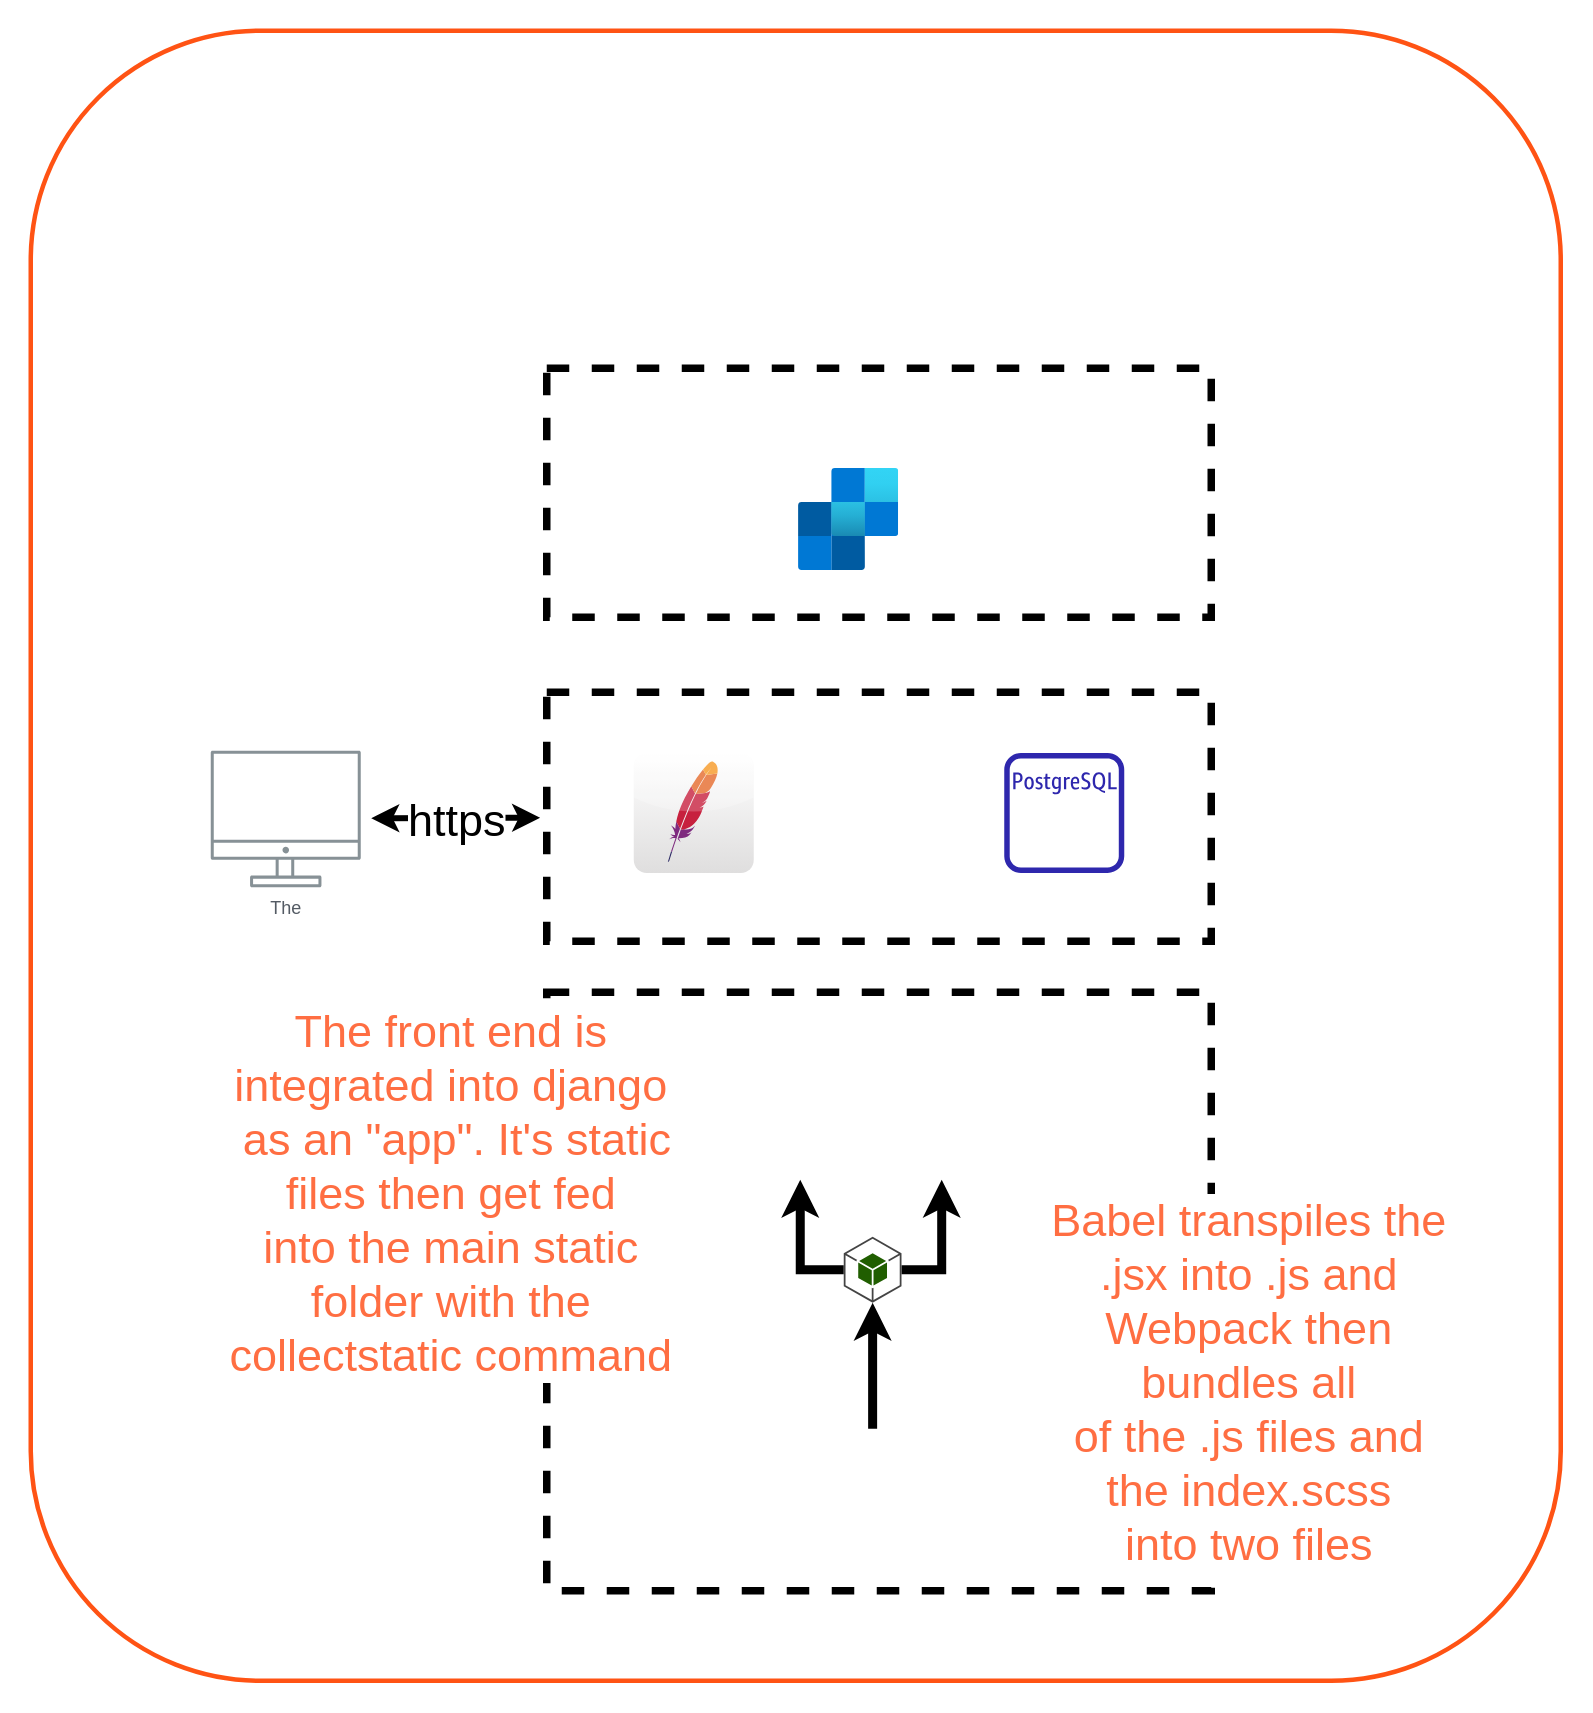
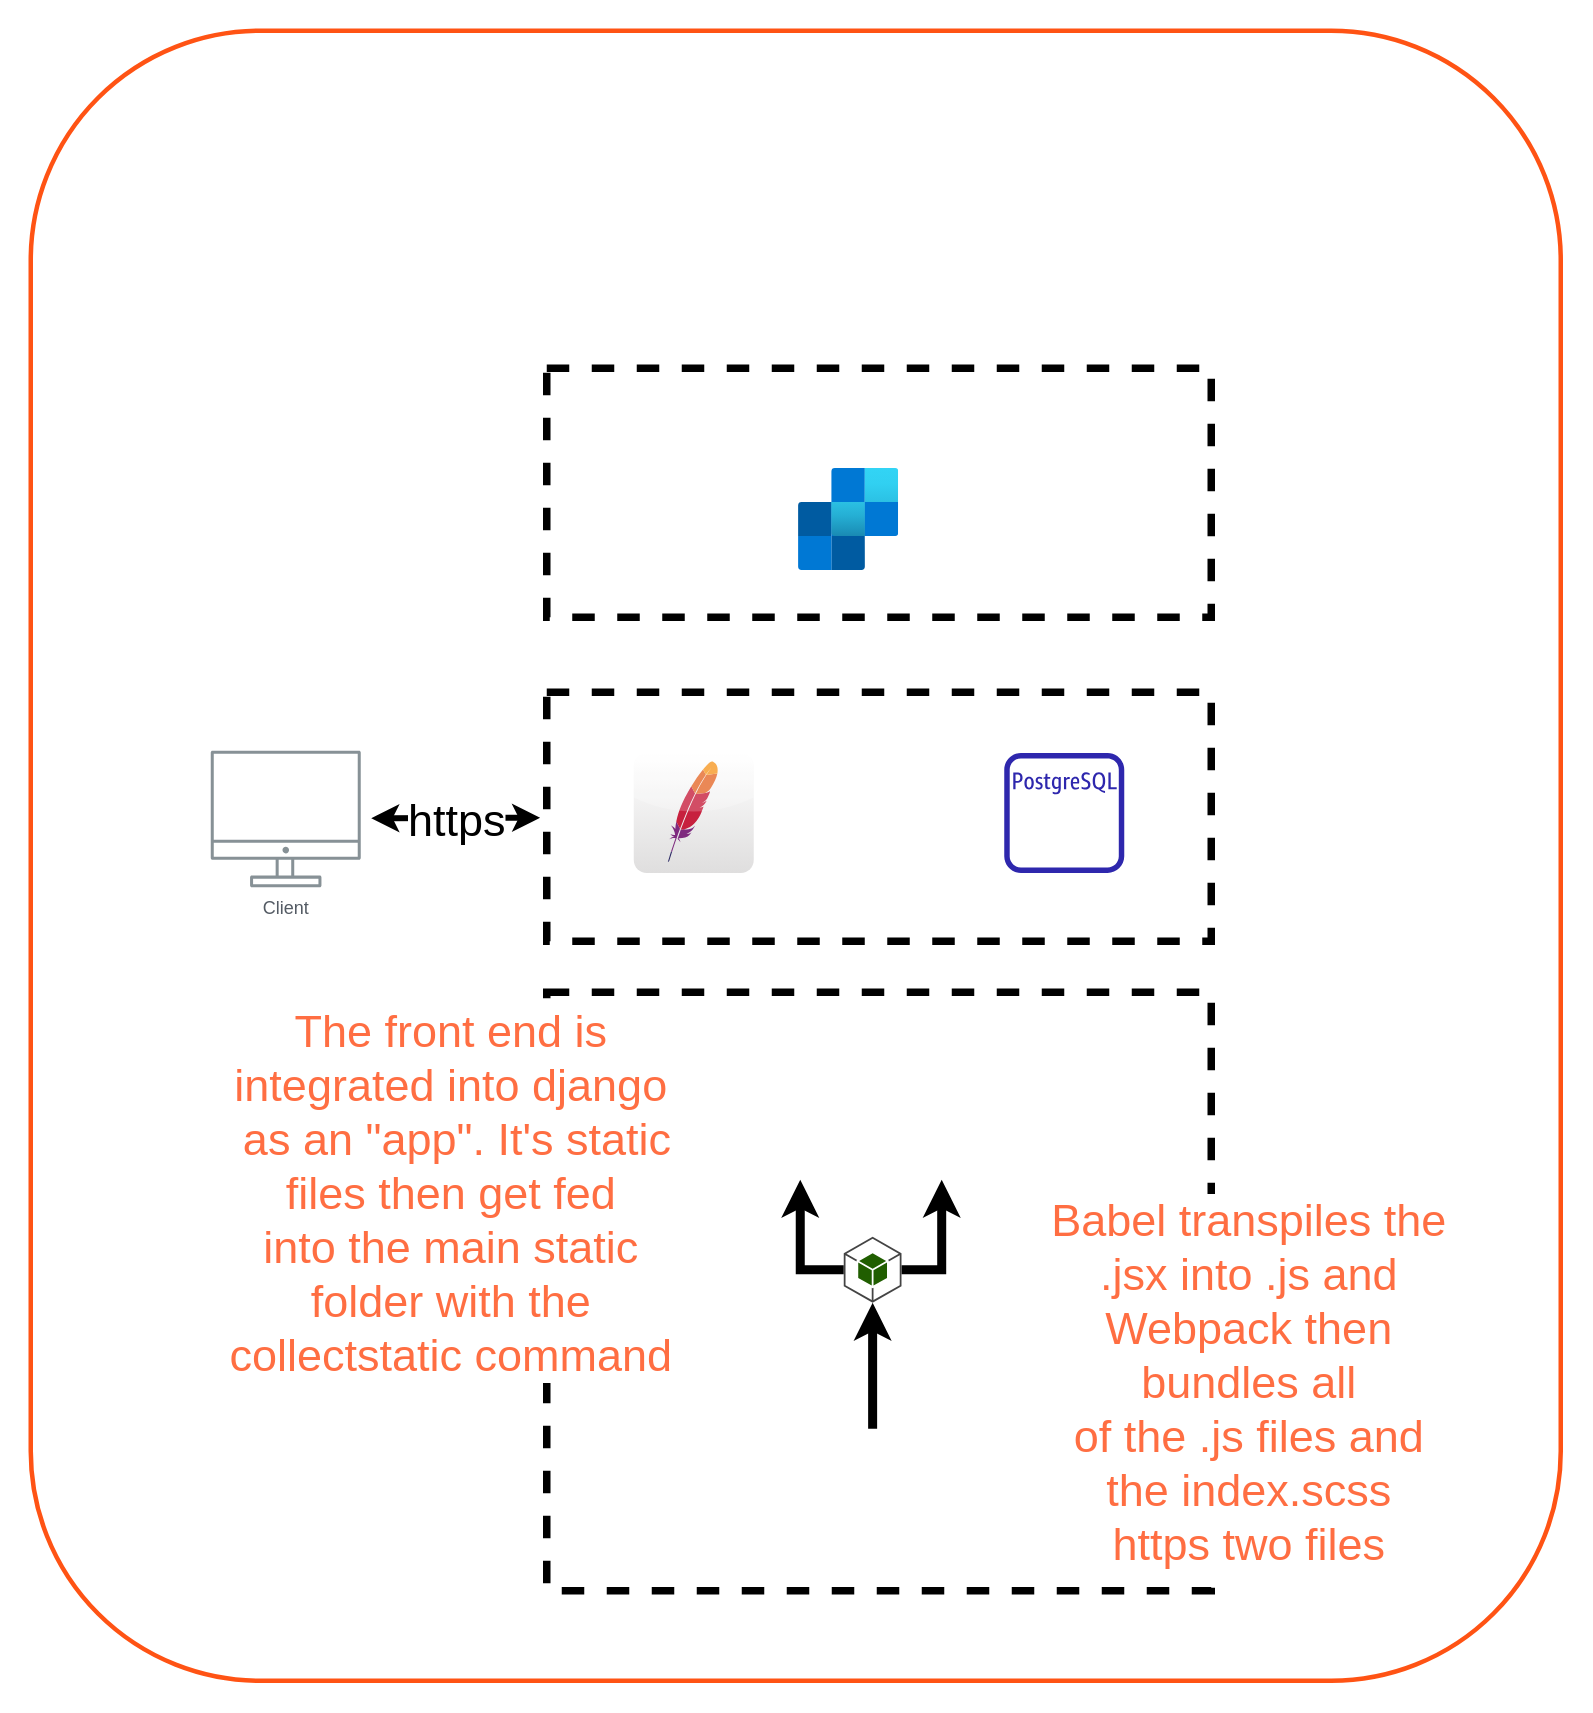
  <mxCell id="0" />
  <mxCell id="1" parent="0" />
  <mxCell id="2" value="" style="rounded=0;whiteSpace=wrap;html=1;dashed=1;strokeWidth=5;fillColor=none;" vertex="1" parent="1"><mxGeometry x="364" y="245" width="443" height="166" as="geometry" /></mxCell>
  <mxCell id="3" value="" style="rounded=1;whiteSpace=wrap;html=1;strokeWidth=3;fontSize=30;fillColor=none;strokeColor=#FF5314;" parent="1" vertex="1"><mxGeometry x="20" y="20" width="1020" height="1100" as="geometry" /></mxCell>
  <mxCell id="4" value="" style="rounded=0;whiteSpace=wrap;html=1;dashed=1;strokeWidth=5;fillColor=none;" vertex="1" parent="1"><mxGeometry x="364" y="661" width="443" height="399" as="geometry" /></mxCell>
  <mxCell id="5" value="" style="rounded=0;whiteSpace=wrap;html=1;dashed=1;strokeWidth=5;fillColor=none;" parent="1" vertex="1"><mxGeometry x="364" y="461" width="443" height="166" as="geometry" /></mxCell>
- <mxCell id="6" value="&lt;div&gt;The&lt;/div&gt;&lt;div&gt;&lt;br&gt;&lt;/div&gt;" style="outlineConnect=0;gradientColor=none;fontColor=#545B64;strokeColor=none;fillColor=#879196;dashed=0;verticalLabelPosition=bottom;verticalAlign=top;align=center;html=1;fontSize=12;fontStyle=0;aspect=fixed;shape=mxgraph.aws4.illustration_desktop;pointerEvents=1;labelBackgroundColor=#ffffff;" parent="1" vertex="1"><mxGeometry x="140" y="500" width="100" height="91" as="geometry" /></mxCell>
+ <mxCell id="6" value="&lt;div&gt;Client&lt;/div&gt;&lt;div&gt;&lt;br&gt;&lt;/div&gt;" style="outlineConnect=0;gradientColor=none;fontColor=#545B64;strokeColor=none;fillColor=#879196;dashed=0;verticalLabelPosition=bottom;verticalAlign=top;align=center;html=1;fontSize=12;fontStyle=0;aspect=fixed;shape=mxgraph.aws4.illustration_desktop;pointerEvents=1;labelBackgroundColor=#ffffff;" parent="1" vertex="1"><mxGeometry x="140" y="500" width="100" height="91" as="geometry" /></mxCell>
  <mxCell id="7" value="" style="sketch=0;outlineConnect=0;fontColor=#232F3E;gradientColor=none;fillColor=#2E27AD;strokeColor=none;dashed=0;verticalLabelPosition=bottom;verticalAlign=top;align=center;html=1;fontSize=12;fontStyle=0;aspect=fixed;pointerEvents=1;shape=mxgraph.aws4.rds_postgresql_instance_alt;" parent="1" vertex="1"><mxGeometry x="669" y="501.5" width="80" height="80" as="geometry" /></mxCell>
  <mxCell id="8" value="" style="dashed=0;outlineConnect=0;html=1;align=center;labelPosition=center;verticalLabelPosition=bottom;verticalAlign=top;shape=mxgraph.webicons.apache;gradientColor=#DFDEDE" parent="1" vertex="1"><mxGeometry x="422" y="501.5" width="80" height="80" as="geometry" /></mxCell>
  <mxCell id="9" value="" style="shape=image;html=1;verticalAlign=top;verticalLabelPosition=bottom;labelBackgroundColor=#ffffff;imageAspect=0;aspect=fixed;image=https://cdn2.iconfinder.com/data/icons/boxicons-logos/24/bxl-django-128.png" parent="1" vertex="1"><mxGeometry x="532" y="500" width="88" height="88" as="geometry" /></mxCell>
  <mxCell id="10" value="" style="endArrow=classic;startArrow=classic;html=1;rounded=1;entryX=-0.01;entryY=0.504;entryDx=0;entryDy=0;entryPerimeter=0;jumpSize=60;strokeColor=default;sketch=0;strokeWidth=4;" parent="1" target="5" edge="1"><mxGeometry width="50" height="50" relative="1" as="geometry"><mxPoint x="247" y="545" as="sourcePoint" /><mxPoint x="307" y="510" as="targetPoint" /></mxGeometry></mxCell>
  <mxCell id="11" value="https" style="edgeLabel;html=1;align=center;verticalAlign=middle;resizable=0;points=[];fontSize=30;" parent="10" vertex="1" connectable="0"><mxGeometry x="-0.129" y="-2" relative="1" as="geometry"><mxPoint x="7" y="-1" as="offset" /></mxGeometry></mxCell>
  <mxCell id="12" value="" style="shape=image;html=1;verticalAlign=top;verticalLabelPosition=bottom;labelBackgroundColor=#ffffff;imageAspect=0;aspect=fixed;image=https://cdn1.iconfinder.com/data/icons/unicons-line-vol-5/24/react-128.png" vertex="1" parent="1"><mxGeometry x="609" y="551" width="40" height="40" as="geometry" /></mxCell>
  <mxCell id="13" value="" style="edgeStyle=orthogonalEdgeStyle;rounded=0;orthogonalLoop=1;jettySize=auto;html=1;strokeWidth=6;fontSize=30;fontColor=#FF6E42;exitX=1;exitY=0.5;exitDx=0;exitDy=0;exitPerimeter=0;" edge="1" parent="1" source="15" target="17"><mxGeometry relative="1" as="geometry" /></mxCell>
  <mxCell id="14" style="edgeStyle=orthogonalEdgeStyle;rounded=0;orthogonalLoop=1;jettySize=auto;html=1;strokeWidth=6;fontSize=30;fontColor=#FF6E42;" edge="1" parent="1" source="15" target="16"><mxGeometry relative="1" as="geometry" /></mxCell>
  <mxCell id="15" value="" style="outlineConnect=0;dashed=0;verticalLabelPosition=bottom;verticalAlign=top;align=center;html=1;shape=mxgraph.aws3.android;fillColor=#205E00;gradientColor=none;" vertex="1" parent="1"><mxGeometry x="562" y="824" width="38.5" height="44" as="geometry" /></mxCell>
  <mxCell id="16" value="" style="shape=image;html=1;verticalAlign=top;verticalLabelPosition=bottom;labelBackgroundColor=#ffffff;imageAspect=0;aspect=fixed;image=https://cdn1.iconfinder.com/data/icons/bootstrap-vol-3/16/filetype-js-128.png" vertex="1" parent="1"><mxGeometry x="510" y="740" width="46" height="46" as="geometry" /></mxCell>
  <mxCell id="17" value="" style="shape=image;html=1;verticalAlign=top;verticalLabelPosition=bottom;labelBackgroundColor=#ffffff;imageAspect=0;aspect=fixed;image=https://cdn1.iconfinder.com/data/icons/bootstrap-vol-3/16/filetype-scss-128.png" vertex="1" parent="1"><mxGeometry x="604.25" y="740" width="46" height="46" as="geometry" /></mxCell>
  <mxCell id="18" style="edgeStyle=orthogonalEdgeStyle;rounded=0;orthogonalLoop=1;jettySize=auto;html=1;exitX=0.5;exitY=0;exitDx=0;exitDy=0;entryX=0.5;entryY=1;entryDx=0;entryDy=0;entryPerimeter=0;fontSize=30;fontColor=#FF6E42;strokeWidth=6;" edge="1" parent="1" source="19" target="15"><mxGeometry relative="1" as="geometry" /></mxCell>
  <mxCell id="19" value="" style="shape=image;html=1;verticalAlign=top;verticalLabelPosition=bottom;labelBackgroundColor=#ffffff;imageAspect=0;aspect=fixed;image=https://cdn1.iconfinder.com/data/icons/bootstrap-vol-3/16/filetype-jsx-128.png" vertex="1" parent="1"><mxGeometry x="558.25" y="952" width="46" height="46" as="geometry" /></mxCell>
- <mxCell id="20" value="&lt;div style=&quot;font-size: 30px;&quot;&gt;&lt;font style=&quot;font-size: 30px;&quot; color=&quot;#FF6E42&quot;&gt;Babel transpiles the &lt;br&gt;&lt;/font&gt;&lt;/div&gt;&lt;div style=&quot;font-size: 30px;&quot;&gt;&lt;font style=&quot;font-size: 30px;&quot; color=&quot;#FF6E42&quot;&gt;.jsx into .js and &lt;br&gt;&lt;/font&gt;&lt;/div&gt;&lt;div style=&quot;font-size: 30px;&quot;&gt;&lt;font style=&quot;font-size: 30px;&quot; color=&quot;#FF6E42&quot;&gt;Webpack then &lt;br&gt;&lt;/font&gt;&lt;/div&gt;&lt;div style=&quot;font-size: 30px;&quot;&gt;&lt;font style=&quot;font-size: 30px;&quot; color=&quot;#FF6E42&quot;&gt;bundles all &lt;br&gt;&lt;/font&gt;&lt;/div&gt;&lt;div style=&quot;font-size: 30px;&quot;&gt;&lt;font style=&quot;font-size: 30px;&quot; color=&quot;#FF6E42&quot;&gt;of the .js files and &lt;br&gt;&lt;/font&gt;&lt;/div&gt;&lt;div style=&quot;font-size: 30px;&quot;&gt;&lt;font style=&quot;font-size: 30px;&quot; color=&quot;#FF6E42&quot;&gt;the index.scss &lt;br&gt;&lt;/font&gt;&lt;/div&gt;&lt;div style=&quot;font-size: 30px;&quot;&gt;&lt;font style=&quot;font-size: 30px;&quot; color=&quot;#FF6E42&quot;&gt;into two files&lt;/font&gt;&lt;/div&gt;" style="text;html=1;align=center;verticalAlign=middle;resizable=0;points=[];autosize=1;strokeColor=none;fillColor=none;fontColor=#FF6E42;labelBackgroundColor=default;" vertex="1" parent="1"><mxGeometry x="687" y="786" width="290" height="270" as="geometry" /></mxCell>
+ <mxCell id="20" value="&lt;div style=&quot;font-size: 30px;&quot;&gt;&lt;font style=&quot;font-size: 30px;&quot; color=&quot;#FF6E42&quot;&gt;Babel transpiles the &lt;br&gt;&lt;/font&gt;&lt;/div&gt;&lt;div style=&quot;font-size: 30px;&quot;&gt;&lt;font style=&quot;font-size: 30px;&quot; color=&quot;#FF6E42&quot;&gt;.jsx into .js and &lt;br&gt;&lt;/font&gt;&lt;/div&gt;&lt;div style=&quot;font-size: 30px;&quot;&gt;&lt;font style=&quot;font-size: 30px;&quot; color=&quot;#FF6E42&quot;&gt;Webpack then &lt;br&gt;&lt;/font&gt;&lt;/div&gt;&lt;div style=&quot;font-size: 30px;&quot;&gt;&lt;font style=&quot;font-size: 30px;&quot; color=&quot;#FF6E42&quot;&gt;bundles all &lt;br&gt;&lt;/font&gt;&lt;/div&gt;&lt;div style=&quot;font-size: 30px;&quot;&gt;&lt;font style=&quot;font-size: 30px;&quot; color=&quot;#FF6E42&quot;&gt;of the .js files and &lt;br&gt;&lt;/font&gt;&lt;/div&gt;&lt;div style=&quot;font-size: 30px;&quot;&gt;&lt;font style=&quot;font-size: 30px;&quot; color=&quot;#FF6E42&quot;&gt;the index.scss &lt;br&gt;&lt;/font&gt;&lt;/div&gt;&lt;div style=&quot;font-size: 30px;&quot;&gt;&lt;font style=&quot;font-size: 30px;&quot; color=&quot;#FF6E42&quot;&gt;https two files&lt;/font&gt;&lt;/div&gt;" style="text;html=1;align=center;verticalAlign=middle;resizable=0;points=[];autosize=1;strokeColor=none;fillColor=none;fontColor=#FF6E42;labelBackgroundColor=default;" vertex="1" parent="1"><mxGeometry x="687" y="786" width="290" height="270" as="geometry" /></mxCell>
  <mxCell id="21" value="&lt;div&gt;&lt;font style=&quot;font-size: 30px;&quot;&gt;The front end is &lt;br&gt;&lt;/font&gt;&lt;/div&gt;&lt;div&gt;&lt;font style=&quot;font-size: 30px;&quot;&gt;integrated into django&lt;/font&gt;&lt;/div&gt;&lt;div&gt;&lt;font style=&quot;font-size: 30px;&quot;&gt;&amp;nbsp;as an &quot;app&quot;. It's static &lt;br&gt;&lt;/font&gt;&lt;/div&gt;&lt;div&gt;&lt;font style=&quot;font-size: 30px;&quot;&gt;files then get fed &lt;br&gt;&lt;/font&gt;&lt;/div&gt;&lt;div&gt;&lt;font style=&quot;font-size: 30px;&quot;&gt;into the main static &lt;br&gt;&lt;/font&gt;&lt;/div&gt;&lt;div&gt;&lt;font style=&quot;font-size: 30px;&quot;&gt;folder with the &lt;br&gt;&lt;/font&gt;&lt;/div&gt;&lt;div&gt;&lt;font style=&quot;font-size: 30px;&quot;&gt;collectstatic command&lt;/font&gt;&lt;/div&gt;" style="text;html=1;align=center;verticalAlign=middle;resizable=0;points=[];autosize=1;strokeColor=none;fillColor=none;fontColor=#FF6E42;labelBackgroundColor=default;" vertex="1" parent="1"><mxGeometry x="140" y="660" width="320" height="270" as="geometry" /></mxCell>
  <mxCell id="22" value="" style="aspect=fixed;html=1;points=[];align=center;image;fontSize=12;image=img/lib/azure2/integration/SendGrid_Accounts.svg;labelBackgroundColor=default;fontColor=#FF6E42;" vertex="1" parent="1"><mxGeometry x="532" y="312" width="66.8" height="68" as="geometry" /></mxCell>
